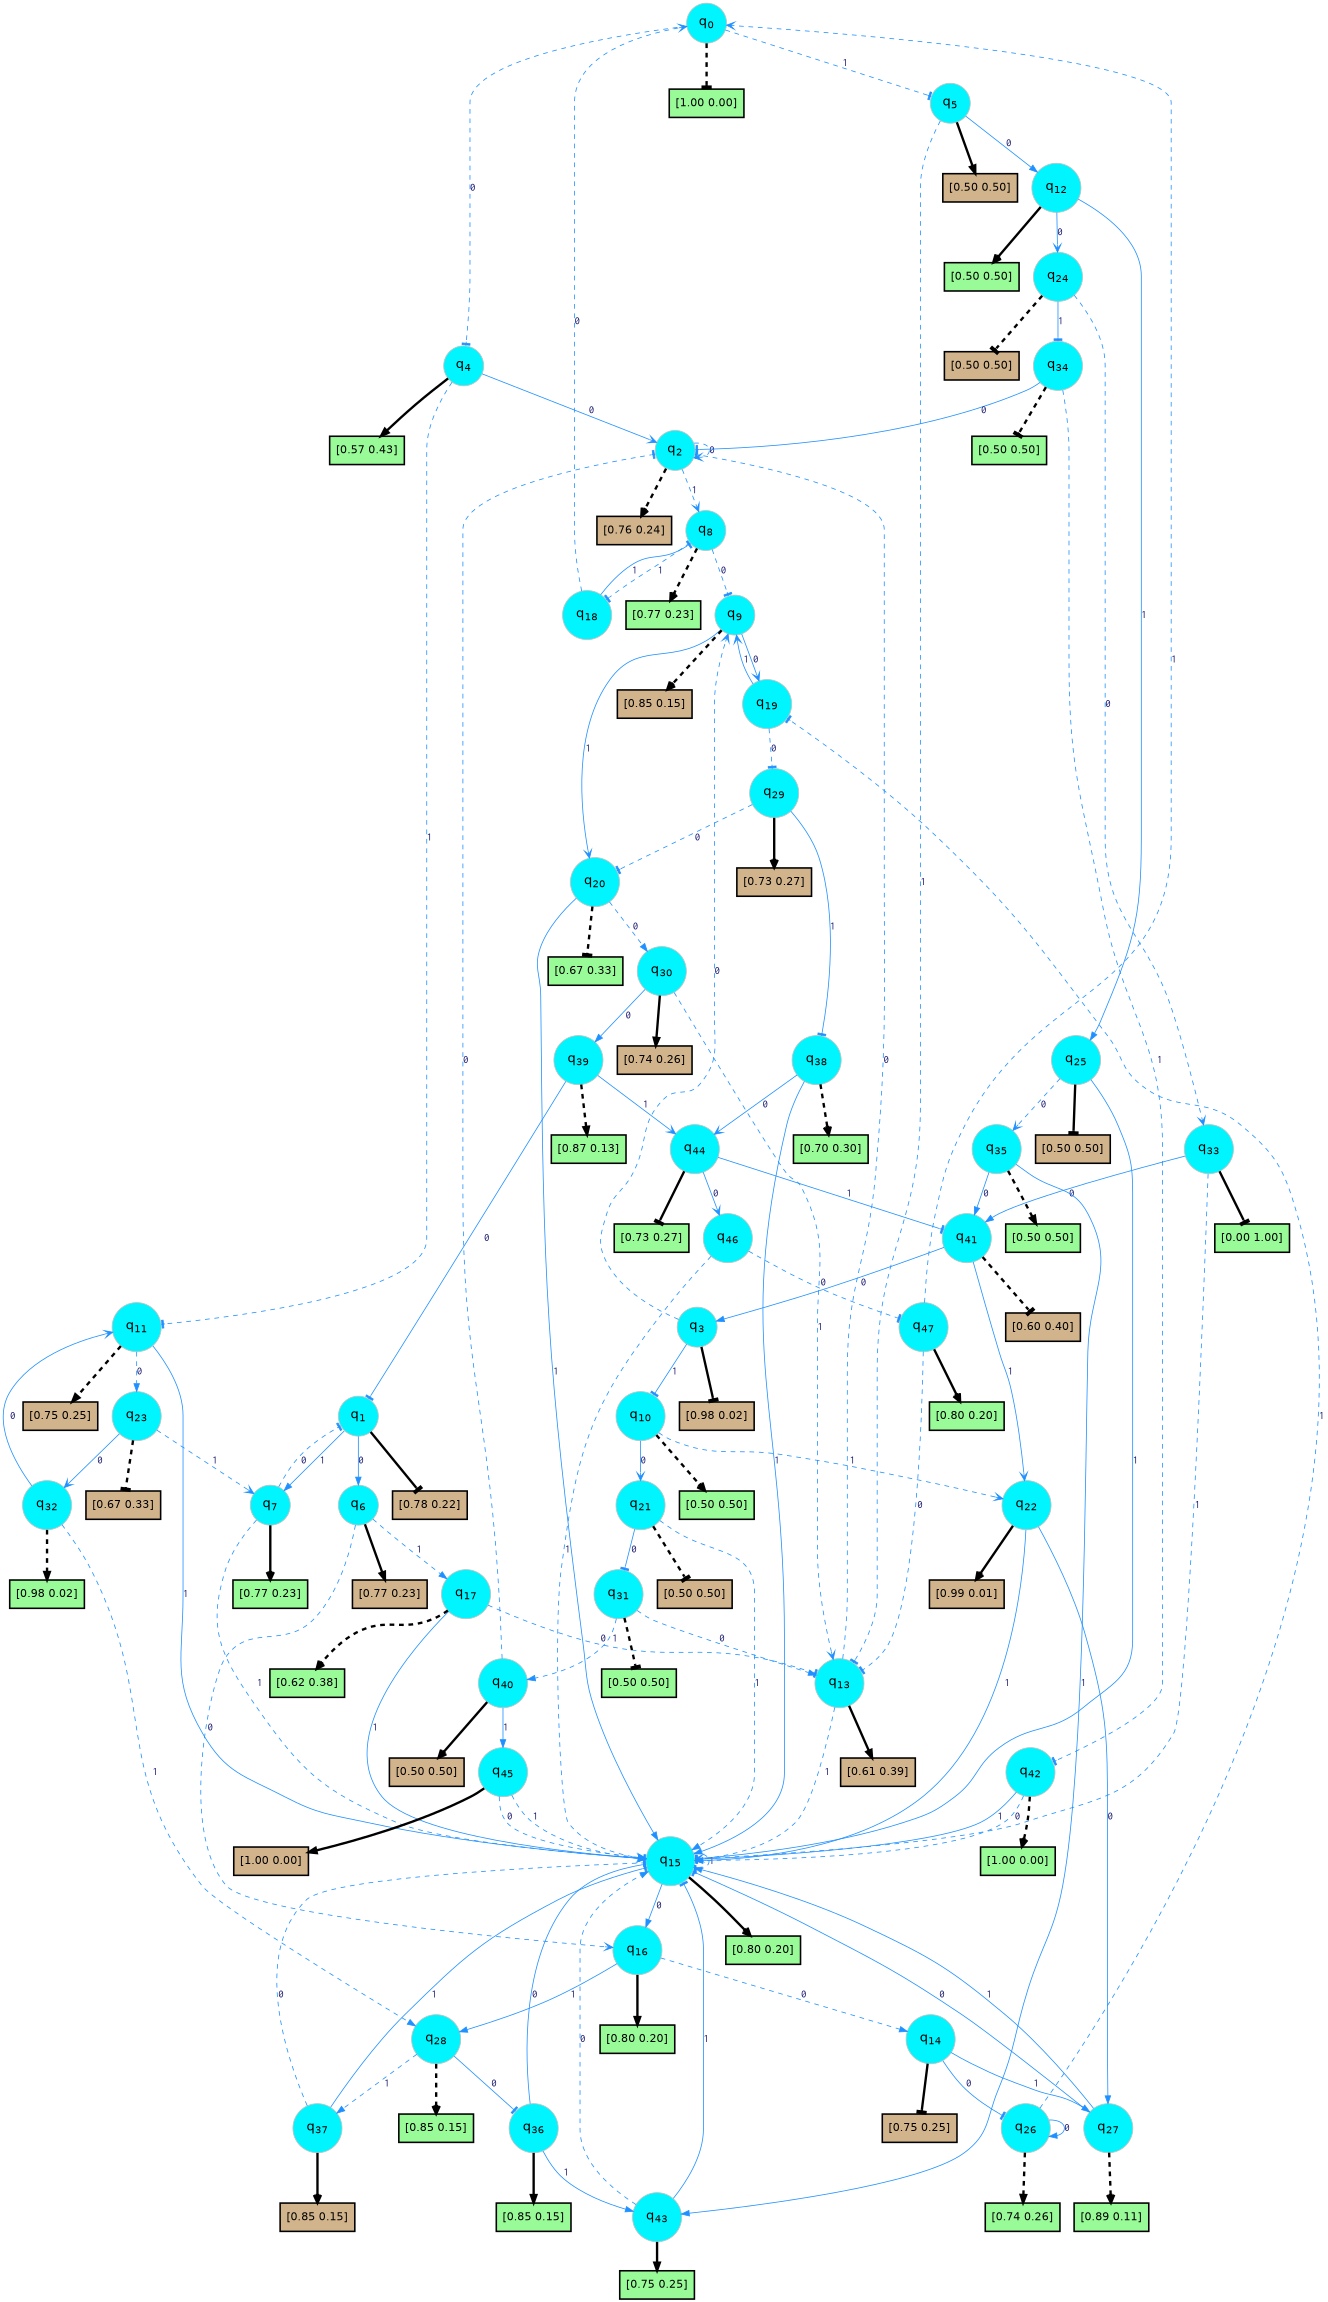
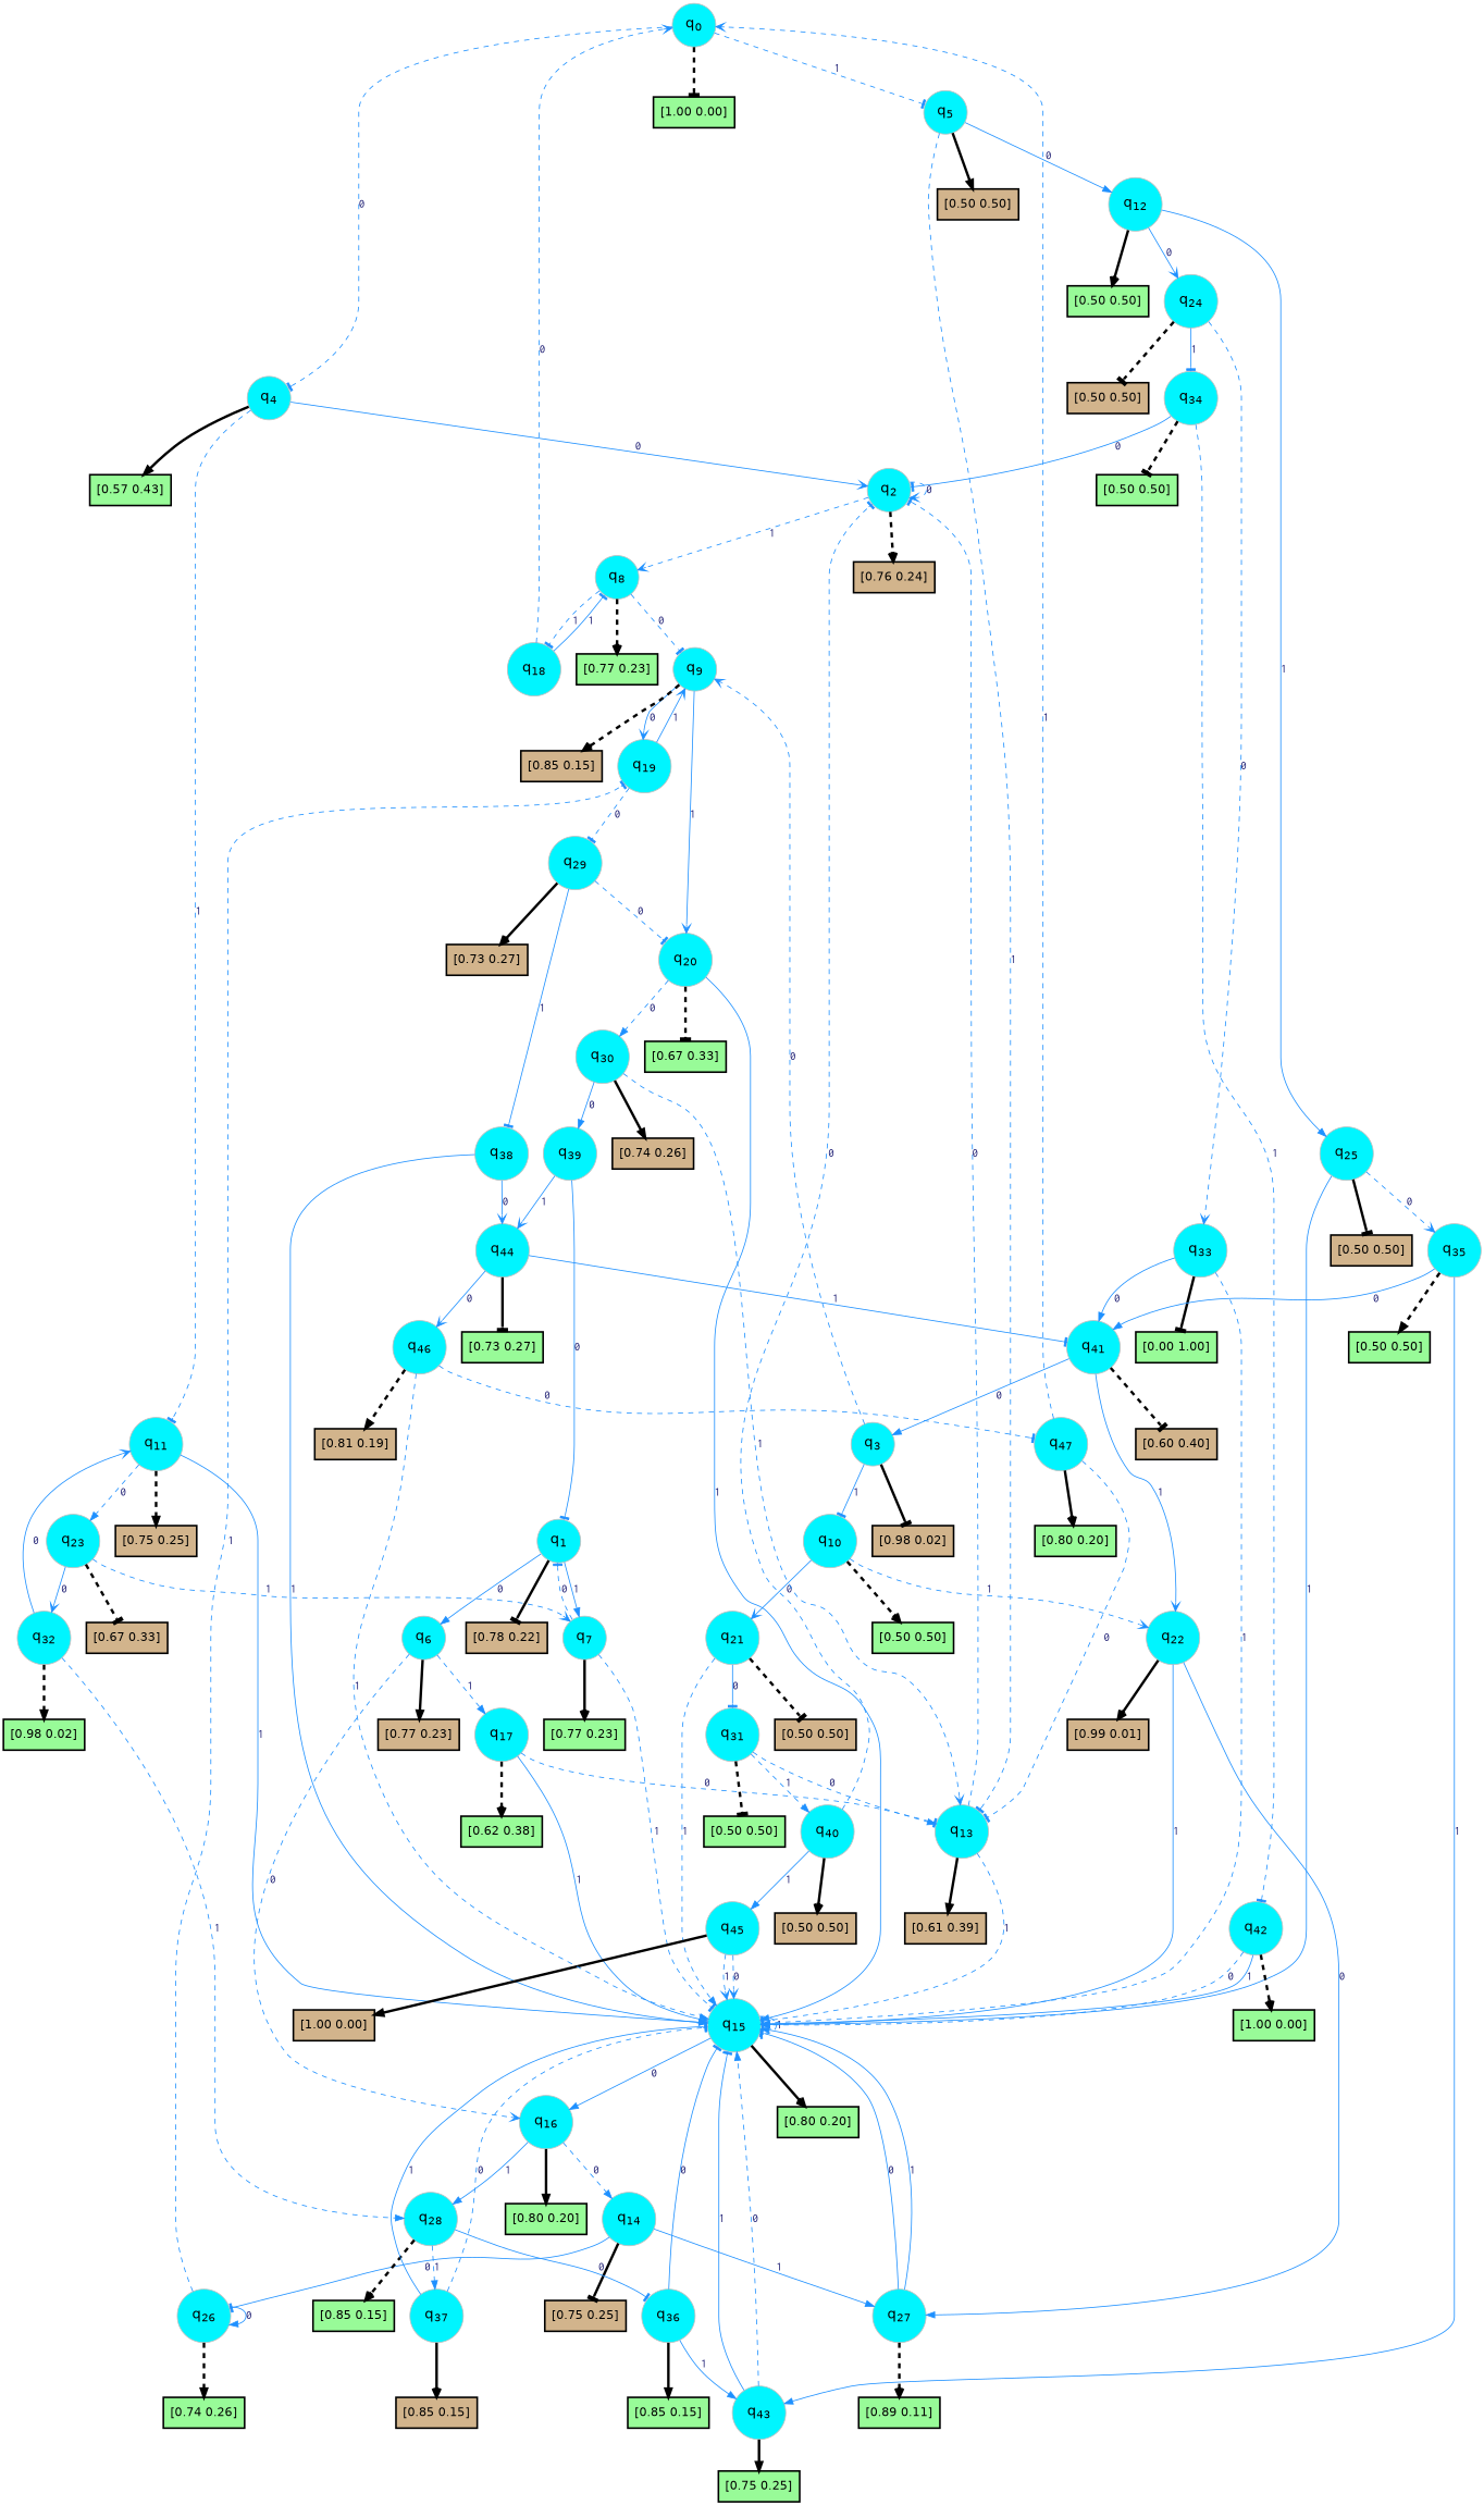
  digraph {
    rankdir=TD
    node [color=gray fillcolor=turquoise1 fontcolor=black fontname=Helvetica fontsize=16 fontweight=bold shape=circle style=filled]
    edge [arrowhead=tee arrowsize=1 color=dodgerblue1 fontcolor=midnightblue fontname=courier fontweight=bold penwidth=1 style=bold weight=20]
    n1 [label=<q<SUB>0</SUB>>]
    n2 [label=<q<SUB>4</SUB>>]
    n3 [label=<q<SUB>5</SUB>>]
    n4 [color=black fillcolor=palegreen fontsize=14 label="[1.00 0.00]" penwidth=2 shape=box]
    n5 [label=<q<SUB>2</SUB>>]
    n6 [label=<q<SUB>11</SUB>>]
    n7 [color=black fillcolor=palegreen fontsize=14 label="[0.57 0.43]" penwidth=2 shape=box]
    n8 [label=<q<SUB>12</SUB>>]
    n9 [label=<q<SUB>13</SUB>>]
    n10 [color=black fillcolor=tan fontsize=14 label="[0.50 0.50]" penwidth=2 shape=box]
    n11 [label=<q<SUB>1</SUB>>]
    n12 [label=<q<SUB>6</SUB>>]
    n13 [label=<q<SUB>7</SUB>>]
    n14 [color=black fillcolor=tan fontsize=14 label="[0.78 0.22]" penwidth=2 shape=box]
    n15 [label=<q<SUB>16</SUB>>]
    n16 [label=<q<SUB>17</SUB>>]
    n17 [color=black fillcolor=tan fontsize=14 label="[0.77 0.23]" penwidth=2 shape=box]
    n18 [label=<q<SUB>15</SUB>>]
    n19 [color=black fillcolor=palegreen fontsize=14 label="[0.77 0.23]" penwidth=2 shape=box]
    n20 [label=<q<SUB>8</SUB>>]
    n21 [color=black fillcolor=tan fontsize=14 label="[0.76 0.24]" penwidth=2 shape=box]
    n22 [label=<q<SUB>9</SUB>>]
    n23 [label=<q<SUB>18</SUB>>]
    n24 [color=black fillcolor=palegreen fontsize=14 label="[0.77 0.23]" penwidth=2 shape=box]
    n25 [label=<q<SUB>3</SUB>>]
    n26 [label=<q<SUB>10</SUB>>]
    n27 [color=black fillcolor=tan fontsize=14 label="[0.98 0.02]" penwidth=2 shape=box]
    n28 [label=<q<SUB>19</SUB>>]
    n29 [label=<q<SUB>20</SUB>>]
    n30 [color=black fillcolor=tan fontsize=14 label="[0.85 0.15]" penwidth=2 shape=box]
    n31 [label=<q<SUB>21</SUB>>]
    n32 [label=<q<SUB>22</SUB>>]
    n33 [color=black fillcolor=palegreen fontsize=14 label="[0.50 0.50]" penwidth=2 shape=box]
    n34 [label=<q<SUB>23</SUB>>]
    n35 [color=black fillcolor=tan fontsize=14 label="[0.75 0.25]" penwidth=2 shape=box]
    n36 [label=<q<SUB>24</SUB>>]
    n37 [label=<q<SUB>25</SUB>>]
    n38 [color=black fillcolor=palegreen fontsize=14 label="[0.50 0.50]" penwidth=2 shape=box]
    n39 [color=black fillcolor=tan fontsize=14 label="[0.61 0.39]" penwidth=2 shape=box]
    n40 [label=<q<SUB>14</SUB>>]
    n41 [label=<q<SUB>28</SUB>>]
    n42 [color=black fillcolor=palegreen fontsize=14 label="[0.80 0.20]" penwidth=2 shape=box]
    n43 [color=black fillcolor=palegreen fontsize=14 label="[0.62 0.38]" penwidth=2 shape=box]
    n44 [color=black fillcolor=palegreen fontsize=14 label="[0.80 0.20]" penwidth=2 shape=box]
    n45 [label=<q<SUB>29</SUB>>]
    n46 [label=<q<SUB>30</SUB>>]
    n47 [color=black fillcolor=palegreen fontsize=14 label="[0.67 0.33]" penwidth=2 shape=box]
    n48 [label=<q<SUB>31</SUB>>]
    n49 [color=black fillcolor=tan fontsize=14 label="[0.50 0.50]" penwidth=2 shape=box]
    n50 [label=<q<SUB>27</SUB>>]
    n51 [color=black fillcolor=tan fontsize=14 label="[0.99 0.01]" penwidth=2 shape=box]
    n52 [label=<q<SUB>32</SUB>>]
    n53 [color=black fillcolor=tan fontsize=14 label="[0.67 0.33]" penwidth=2 shape=box]
    n54 [label=<q<SUB>33</SUB>>]
    n55 [label=<q<SUB>34</SUB>>]
    n56 [color=black fillcolor=tan fontsize=14 label="[0.50 0.50]" penwidth=2 shape=box]
    n57 [label=<q<SUB>35</SUB>>]
    n58 [color=black fillcolor=tan fontsize=14 label="[0.50 0.50]" penwidth=2 shape=box]
    n59 [label=<q<SUB>26</SUB>>]
    n60 [color=black fillcolor=tan fontsize=14 label="[0.75 0.25]" penwidth=2 shape=box]
    n61 [color=black fillcolor=palegreen fontsize=14 label="[0.74 0.26]" penwidth=2 shape=box]
    n62 [color=black fillcolor=palegreen fontsize=14 label="[0.89 0.11]" penwidth=2 shape=box]
    n63 [label=<q<SUB>36</SUB>>]
    n64 [label=<q<SUB>37</SUB>>]
    n65 [color=black fillcolor=palegreen fontsize=14 label="[0.85 0.15]" penwidth=2 shape=box]
    n66 [label=<q<SUB>38</SUB>>]
    n67 [color=black fillcolor=tan fontsize=14 label="[0.73 0.27]" penwidth=2 shape=box]
    n68 [label=<q<SUB>39</SUB>>]
    n69 [color=black fillcolor=tan fontsize=14 label="[0.74 0.26]" penwidth=2 shape=box]
    n70 [label=<q<SUB>40</SUB>>]
    n71 [color=black fillcolor=palegreen fontsize=14 label="[0.50 0.50]" penwidth=2 shape=box]
    n72 [color=black fillcolor=palegreen fontsize=14 label="[0.98 0.02]" penwidth=2 shape=box]
    n73 [label=<q<SUB>41</SUB>>]
    n74 [color=black fillcolor=palegreen fontsize=14 label="[0.00 1.00]" penwidth=2 shape=box]
    n75 [label=<q<SUB>42</SUB>>]
    n76 [color=black fillcolor=palegreen fontsize=14 label="[0.50 0.50]" penwidth=2 shape=box]
    n77 [label=<q<SUB>43</SUB>>]
    n78 [color=black fillcolor=palegreen fontsize=14 label="[0.50 0.50]" penwidth=2 shape=box]
    n79 [color=black fillcolor=palegreen fontsize=14 label="[0.85 0.15]" penwidth=2 shape=box]
    n80 [color=black fillcolor=tan fontsize=14 label="[0.85 0.15]" penwidth=2 shape=box]
    n81 [label=<q<SUB>44</SUB>>]
-   n82 [color=black fillcolor=palegreen fontsize=14 label="[0.70 0.30]" penwidth=2 shape=box]
-   n83 [color=black fillcolor=palegreen fontsize=14 label="[0.87 0.13]" penwidth=2 shape=box]
    n84 [label=<q<SUB>45</SUB>>]
    n85 [color=black fillcolor=tan fontsize=14 label="[0.50 0.50]" penwidth=2 shape=box]
    n86 [color=black fillcolor=tan fontsize=14 label="[0.60 0.40]" penwidth=2 shape=box]
    n87 [color=black fillcolor=palegreen fontsize=14 label="[1.00 0.00]" penwidth=2 shape=box]
    n88 [color=black fillcolor=palegreen fontsize=14 label="[0.75 0.25]" penwidth=2 shape=box]
    n89 [label=<q<SUB>46</SUB>>]
    n90 [color=black fillcolor=palegreen fontsize=14 label="[0.73 0.27]" penwidth=2 shape=box]
    n91 [color=black fillcolor=tan fontsize=14 label="[1.00 0.00]" penwidth=2 shape=box]
    n92 [label=<q<SUB>47</SUB>>]
+   n93 [color=black fillcolor=tan fontsize=14 label="[0.81 0.19]" penwidth=2 shape=box]
    n94 [color=black fillcolor=palegreen fontsize=14 label="[0.80 0.20]" penwidth=2 shape=box]
    n1 -> n2 [label=0 style=dashed]
    n1 -> n3 [label=1 style=dashed]
    n1 -> n4 [color=black penwidth=3 style=dashed]
    n2 -> n5 [arrowhead=vee label=0]
    n2 -> n6 [label=1 style=dashed]
    n2 -> n7 [arrowhead=normal color=black penwidth=3]
    n3 -> n8 [arrowhead=normal label=0]
    n3 -> n9 [label=1 style=dashed]
    n3 -> n10 [arrowhead=normal color=black penwidth=3]
    n5 -> n5 [arrowhead=vee label=0 style=dashed]
    n5 -> n20 [arrowhead=vee label=1 style=dashed]
    n5 -> n21 [arrowhead=vee color=black penwidth=3 style=dashed]
    n6 -> n18 [arrowhead=normal label=1]
    n6 -> n34 [arrowhead=normal label=0 style=dashed]
    n6 -> n35 [arrowhead=normal color=black penwidth=3 style=dashed]
    n8 -> n36 [arrowhead=vee label=0]
    n8 -> n37 [arrowhead=normal label=1]
    n8 -> n38 [arrowhead=vee color=black penwidth=3]
    n9 -> n5 [label=0 style=dashed]
    n9 -> n18 [label=1 style=dashed]
    n9 -> n39 [arrowhead=normal color=black penwidth=3]
    n11 -> n12 [arrowhead=normal label=0]
    n11 -> n13 [arrowhead=normal label=1]
    n11 -> n14 [color=black penwidth=3]
    n12 -> n15 [arrowhead=vee label=0 style=dashed]
    n12 -> n16 [arrowhead=normal label=1 style=dashed]
    n12 -> n17 [arrowhead=normal color=black penwidth=3]
    n13 -> n11 [label=0 style=dashed]
    n13 -> n18 [label=1 style=dashed]
    n13 -> n19 [arrowhead=vee color=black penwidth=3]
    n15 -> n40 [arrowhead=normal label=0 style=dashed]
    n15 -> n41 [arrowhead=normal label=1]
    n15 -> n42 [arrowhead=normal color=black penwidth=3]
    n16 -> n9 [label=0 style=dashed]
    n16 -> n18 [arrowhead=vee label=1]
    n16 -> n43 [arrowhead=vee color=black penwidth=3 style=dashed]
    n18 -> n15 [arrowhead=normal label=0]
    n18 -> n18 [label=1 style=dashed]
    n18 -> n44 [arrowhead=vee color=black penwidth=3]
    n20 -> n22 [label=0 style=dashed]
    n20 -> n23 [label=1 style=dashed]
    n20 -> n24 [arrowhead=vee color=black penwidth=3 style=dashed]
    n22 -> n28 [arrowhead=vee label=0]
    n22 -> n29 [arrowhead=vee label=1]
    n22 -> n30 [arrowhead=vee color=black penwidth=3 style=dashed]
    n23 -> n1 [arrowhead=vee label=0 style=dashed]
    n23 -> n20 [label=1]
    n25 -> n22 [arrowhead=vee label=0 style=dashed]
    n25 -> n26 [label=1]
    n25 -> n27 [color=black penwidth=3]
    n26 -> n31 [arrowhead=vee label=0]
    n26 -> n32 [arrowhead=vee label=1 style=dashed]
    n26 -> n33 [arrowhead=vee color=black penwidth=3 style=dashed]
    n28 -> n22 [arrowhead=vee label=1]
    n28 -> n45 [label=0 style=dashed]
    n29 -> n18 [arrowhead=normal label=1]
    n29 -> n46 [arrowhead=normal label=0 style=dashed]
    n29 -> n47 [color=black penwidth=3 style=dashed]
    n31 -> n18 [arrowhead=normal label=1 style=dashed]
    n31 -> n48 [label=0]
    n31 -> n49 [color=black penwidth=3 style=dashed]
    n32 -> n18 [arrowhead=normal label=1]
    n32 -> n50 [arrowhead=normal label=0]
    n32 -> n51 [arrowhead=vee color=black penwidth=3]
    n34 -> n13 [arrowhead=vee label=1 style=dashed]
    n34 -> n52 [arrowhead=vee label=0]
    n34 -> n53 [color=black penwidth=3 style=dashed]
    n36 -> n54 [arrowhead=vee label=0 style=dashed]
    n36 -> n55 [label=1]
    n36 -> n56 [color=black penwidth=3 style=dashed]
    n37 -> n18 [arrowhead=vee label=1]
    n37 -> n57 [arrowhead=vee label=0 style=dashed]
    n37 -> n58 [color=black penwidth=3]
    n40 -> n50 [arrowhead=normal label=1]
    n40 -> n59 [label=0]
    n40 -> n60 [color=black penwidth=3]
    n41 -> n63 [label=0]
    n41 -> n64 [arrowhead=normal label=1 style=dashed]
    n41 -> n65 [arrowhead=vee color=black penwidth=3 style=dashed]
    n45 -> n29 [label=0 style=dashed]
    n45 -> n66 [label=1]
    n45 -> n67 [arrowhead=vee color=black penwidth=3]
    n46 -> n9 [arrowhead=vee label=1 style=dashed]
    n46 -> n68 [arrowhead=normal label=0]
    n46 -> n69 [arrowhead=normal color=black penwidth=3]
    n48 -> n9 [arrowhead=normal label=0 style=dashed]
    n48 -> n70 [arrowhead=normal label=1 style=dashed]
    n48 -> n71 [color=black penwidth=3 style=dashed]
    n50 -> n18 [label=0]
    n50 -> n18 [arrowhead=normal label=1]
    n50 -> n62 [arrowhead=vee color=black penwidth=3 style=dashed]
    n52 -> n6 [arrowhead=vee label=0]
    n52 -> n41 [arrowhead=normal label=1 style=dashed]
    n52 -> n72 [arrowhead=normal color=black penwidth=3 style=dashed]
    n54 -> n18 [label=1 style=dashed]
    n54 -> n73 [arrowhead=normal label=0]
    n54 -> n74 [color=black penwidth=3]
    n55 -> n5 [label=0]
    n55 -> n75 [label=1 style=dashed]
    n55 -> n76 [color=black penwidth=3 style=dashed]
    n57 -> n73 [arrowhead=normal label=0]
    n57 -> n77 [arrowhead=normal label=1]
    n57 -> n78 [arrowhead=normal color=black penwidth=3 style=dashed]
    n59 -> n28 [label=1 style=dashed]
    n59 -> n59 [arrowhead=normal label=0]
    n59 -> n61 [arrowhead=normal color=black penwidth=3 style=dashed]
    n63 -> n18 [label=0]
    n63 -> n77 [arrowhead=normal label=1]
    n63 -> n79 [arrowhead=normal color=black penwidth=3]
    n64 -> n18 [label=0 style=dashed]
    n64 -> n18 [label=1]
    n64 -> n80 [arrowhead=vee color=black penwidth=3]
    n66 -> n18 [arrowhead=normal label=1]
    n66 -> n81 [arrowhead=vee label=0]
-   n66 -> n82 [arrowhead=vee color=black penwidth=3 style=dashed]
    n68 -> n11 [label=0]
    n68 -> n81 [arrowhead=vee label=1]
-   n68 -> n83 [arrowhead=normal color=black penwidth=3 style=dashed]
    n70 -> n5 [label=0 style=dashed]
    n70 -> n84 [arrowhead=normal label=1]
    n70 -> n85 [arrowhead=vee color=black penwidth=3]
    n73 -> n25 [arrowhead=normal label=0]
    n73 -> n32 [arrowhead=vee label=1]
    n73 -> n86 [color=black penwidth=3 style=dashed]
    n75 -> n18 [arrowhead=normal label=0 style=dashed]
    n75 -> n18 [label=1]
    n75 -> n87 [arrowhead=vee color=black penwidth=3 style=dashed]
    n77 -> n18 [arrowhead=normal label=0 style=dashed]
    n77 -> n18 [label=1]
    n77 -> n88 [arrowhead=normal color=black penwidth=3]
    n81 -> n73 [label=1]
    n81 -> n89 [arrowhead=vee label=0]
    n81 -> n90 [color=black penwidth=3]
    n84 -> n18 [arrowhead=vee label=0 style=dashed]
    n84 -> n18 [arrowhead=vee label=1 style=dashed]
    n84 -> n91 [arrowhead=normal color=black penwidth=3]
    n89 -> n18 [arrowhead=normal label=1 style=dashed]
    n89 -> n92 [label=0 style=dashed]
+   n89 -> n93 [arrowhead=normal color=black penwidth=3 style=dashed]
    n92 -> n1 [arrowhead=vee label=1 style=dashed]
    n92 -> n9 [label=0 style=dashed]
    n92 -> n94 [arrowhead=vee color=black penwidth=3]
  }
